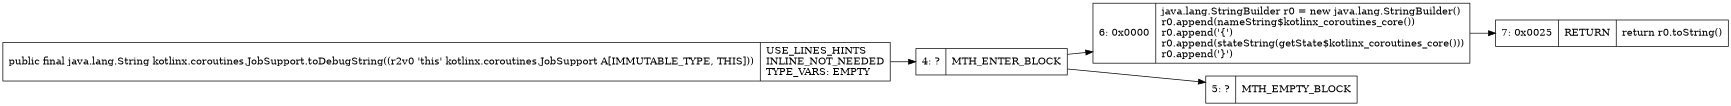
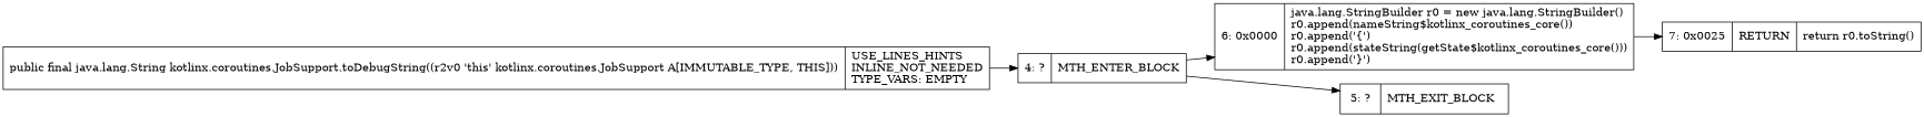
  digraph {
    rankdir=LR
    node [shape=record]
    n1 [label="{4\:\ ?|MTH_ENTER_BLOCK\l}"]
    n2 [label="{6\:\ 0x0000|java.lang.StringBuilder r0 = new java.lang.StringBuilder()\lr0.append(nameString$kotlinx_coroutines_core())\lr0.append('\{')\lr0.append(stateString(getState$kotlinx_coroutines_core()))\lr0.append('\}')\l}"]
-   n3 [label="{5\:\ ?|MTH_EMPTY_BLOCK\l}"]
+   n3 [label="{5\:\ ?|MTH_EXIT_BLOCK\l}"]
    n4 [label="{7\:\ 0x0025|RETURN\l|return r0.toString()\l}"]
    n5 [label="{public final java.lang.String kotlinx.coroutines.JobSupport.toDebugString((r2v0 'this' kotlinx.coroutines.JobSupport A[IMMUTABLE_TYPE, THIS]))  | USE_LINES_HINTS\lINLINE_NOT_NEEDED\lTYPE_VARS: EMPTY\l}"]
    n1 -> n2
    n1 -> n3
    n2 -> n4
    n5 -> n1
  }
